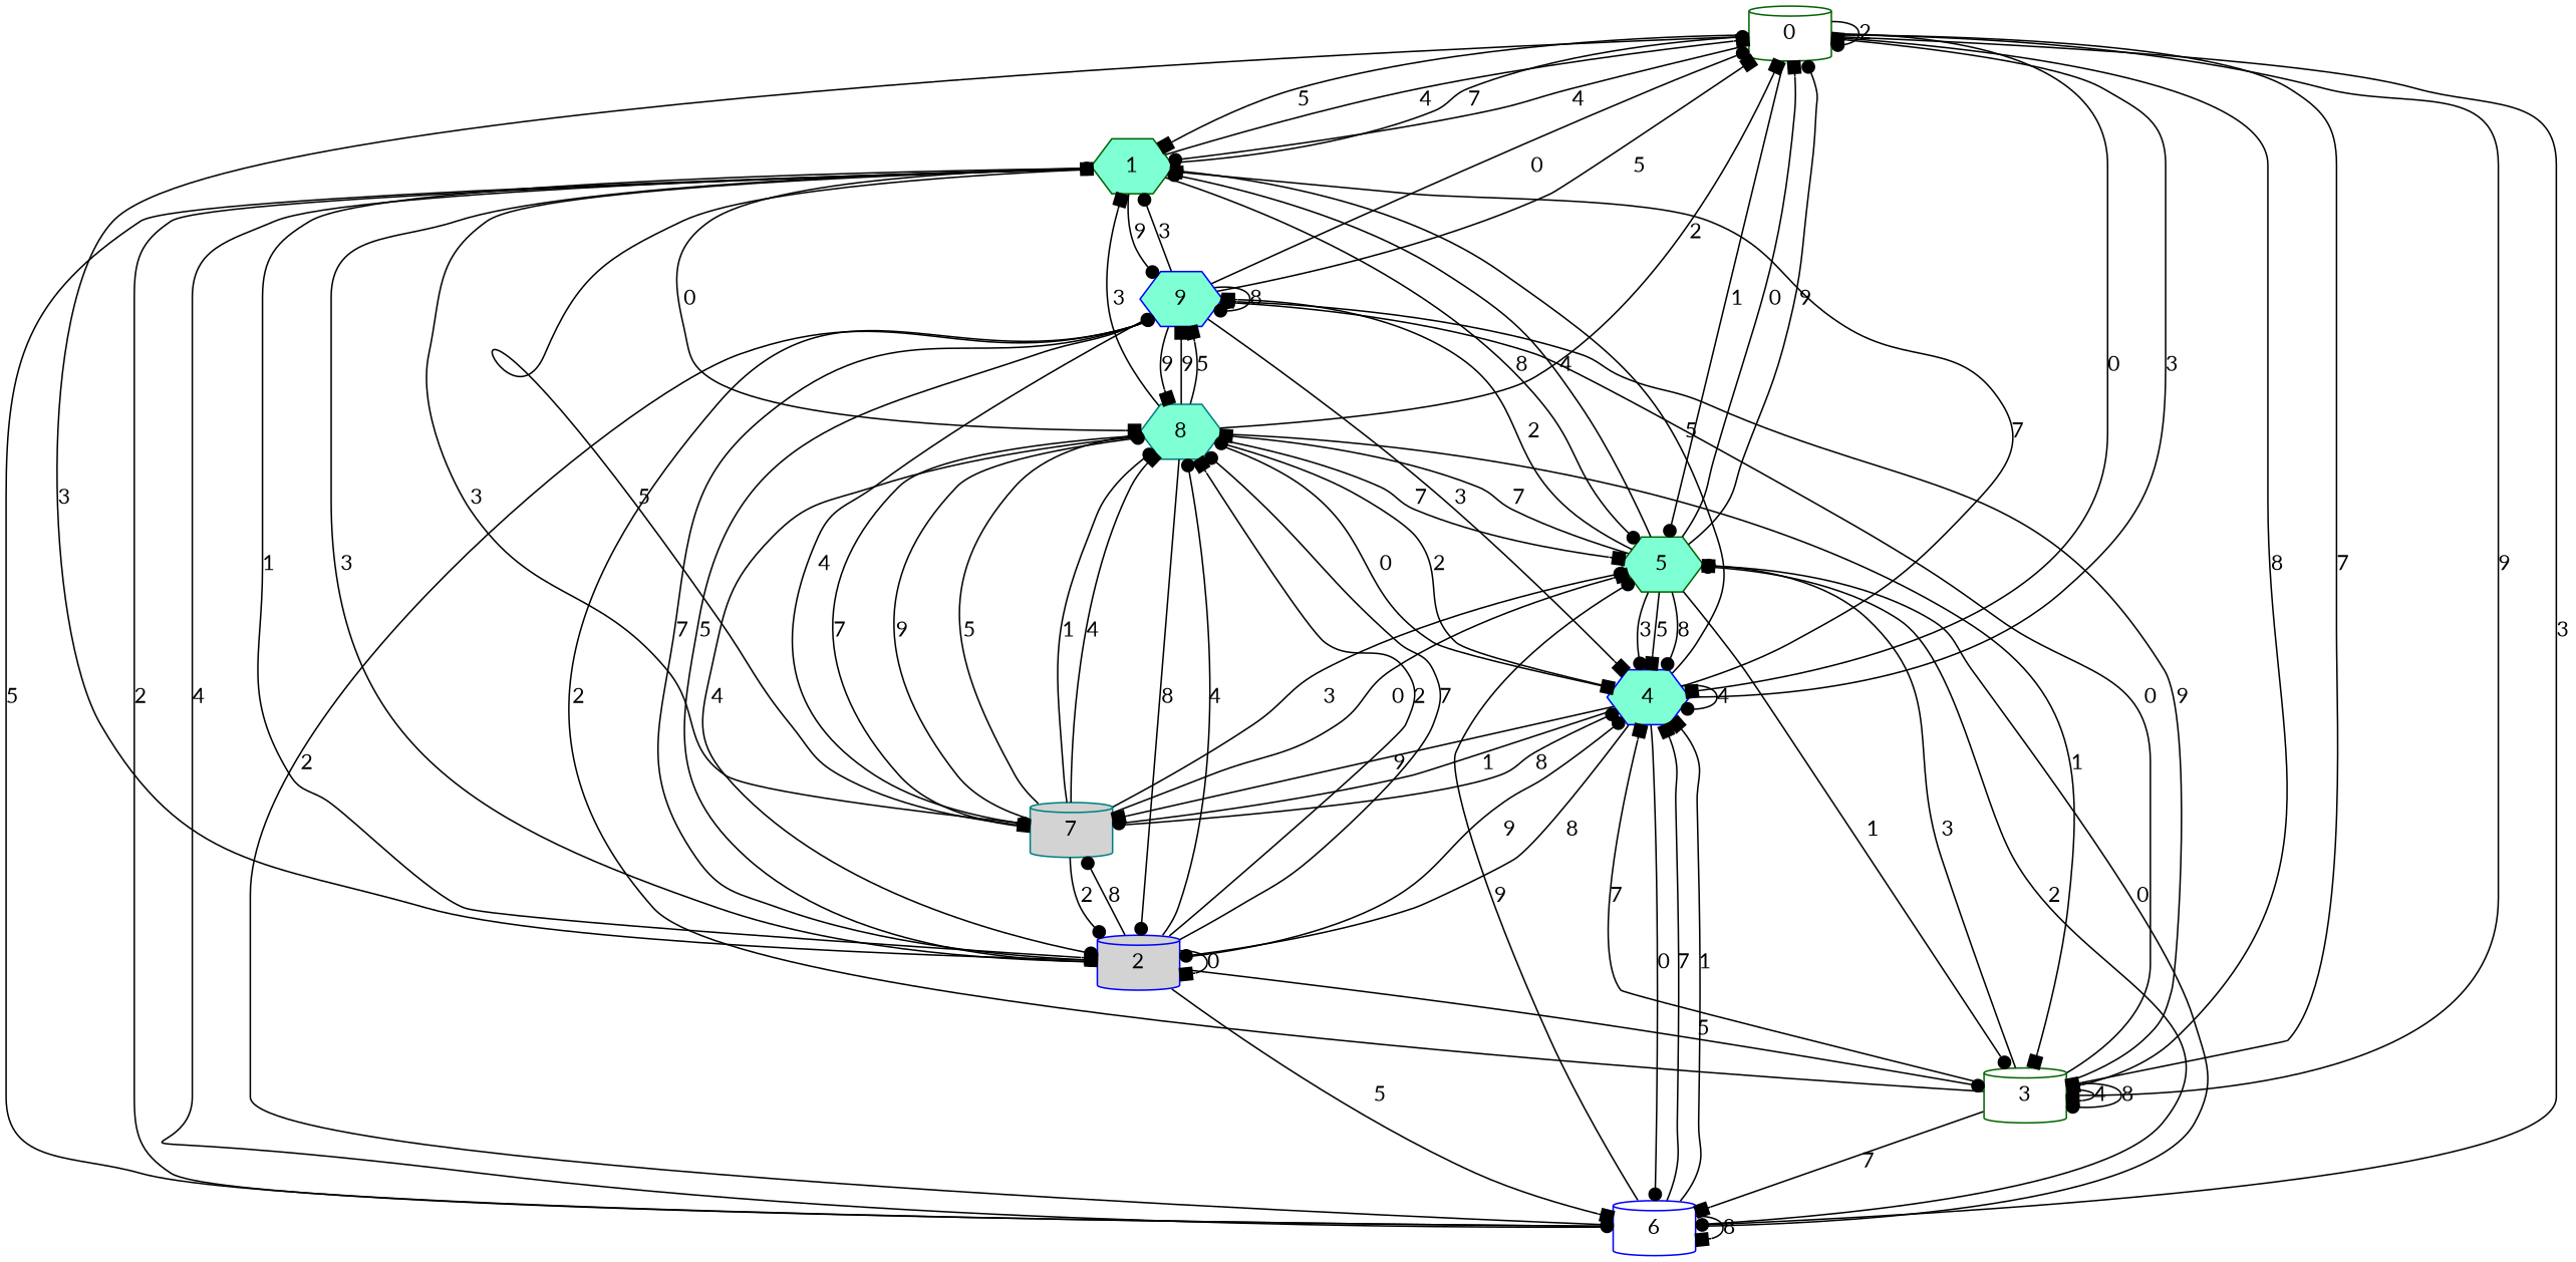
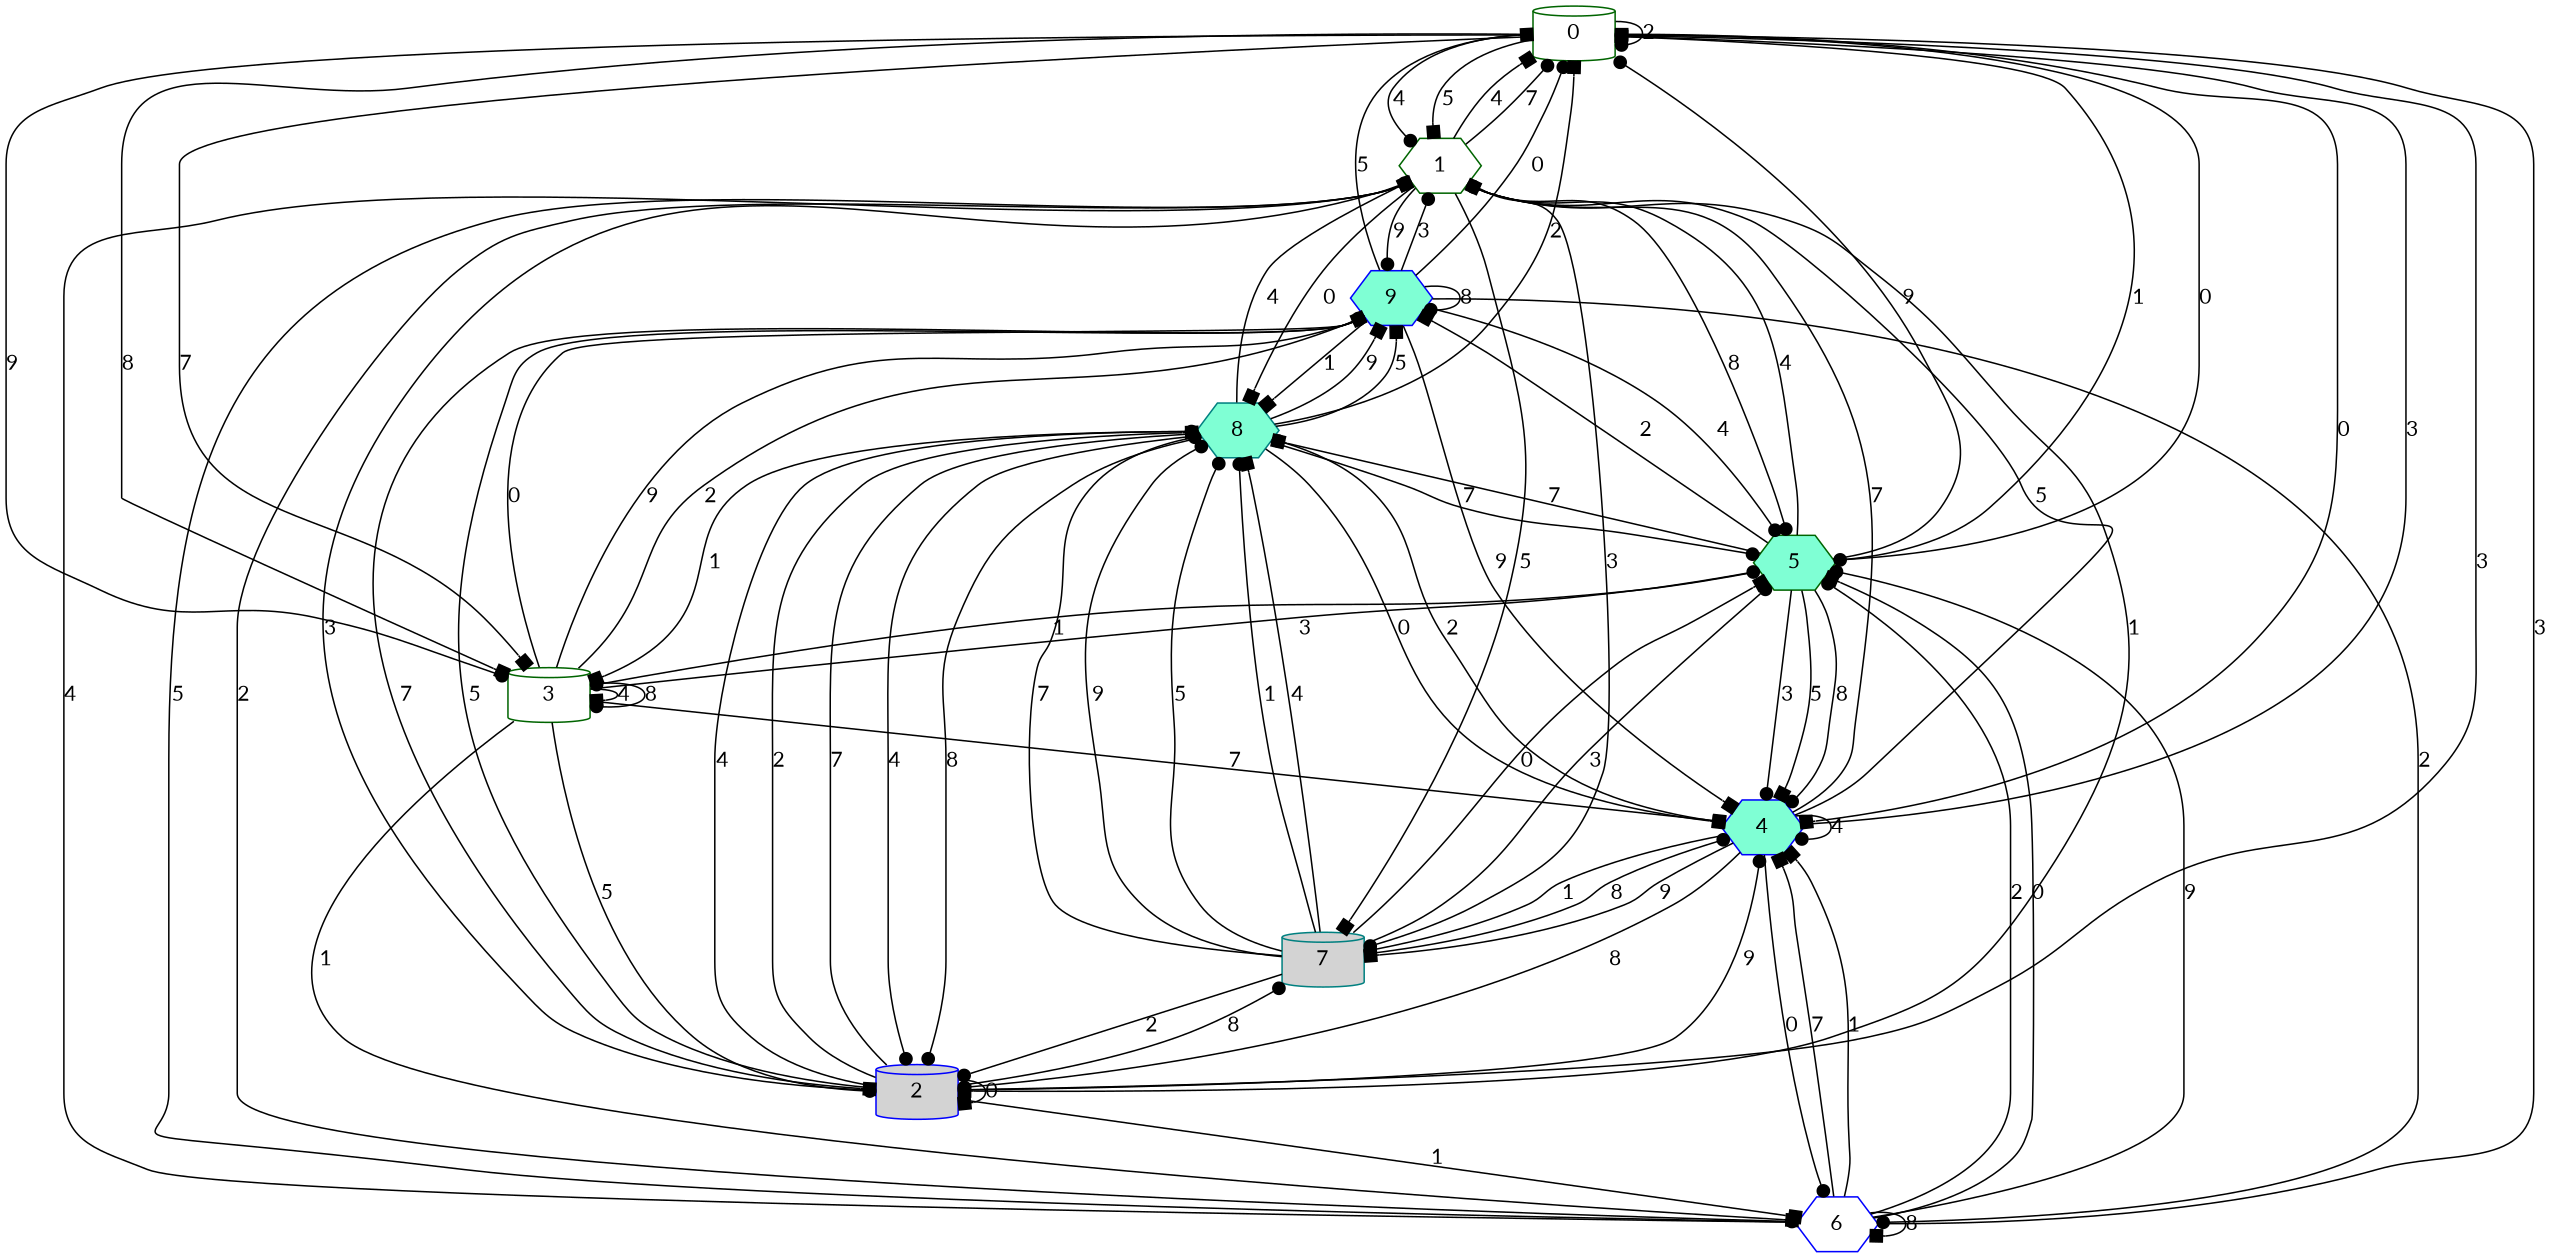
  digraph {
    fontname=Lato
    node [color=darkgreen fillcolor=aquamarine fontname=Lato shape=cylinder style=filled]
    edge [arrowhead=dot fontname=Lato]
    n1 [fillcolor=white label=0]
-   n2 [label=1 shape=hexagon]
+   n2 [fillcolor=white label=1 shape=hexagon]
    n3 [color=blue fillcolor=lightgrey label=2]
    n4 [fillcolor=white label=3]
    n5 [color=blue label=4 shape=hexagon]
    n6 [label=5 shape=hexagon]
-   n7 [color=blue fillcolor=white label=6]
+   n7 [color=blue fillcolor=white label=6 shape=hexagon]
    n8 [color=teal fillcolor=lightgrey label=7]
    n9 [color=teal label=8 shape=hexagon]
    n10 [color=blue label=9 shape=hexagon]
    n1 -> n1 [label=2]
    n1 -> n2 [label=4]
    n1 -> n2 [arrowhead=box label=5]
    n1 -> n3 [label=3]
    n1 -> n4 [arrowhead=box label=7]
    n1 -> n4 [label=9]
    n1 -> n4 [arrowhead=box label=8]
    n1 -> n5 [arrowhead=box label=0]
    n1 -> n6 [label=1]
    n2 -> n1 [arrowhead=box label=4]
    n2 -> n1 [label=7]
    n2 -> n3 [arrowhead=box label=1]
    n2 -> n6 [label=8]
    n2 -> n7 [label=2]
    n2 -> n8 [label=3]
    n2 -> n8 [arrowhead=box label=5]
    n2 -> n9 [arrowhead=box label=0]
    n2 -> n10 [label=9]
    n3 -> n2 [label=3]
    n3 -> n3 [arrowhead=box label=0]
    n3 -> n5 [label=9]
-   n3 -> n7 [arrowhead=box label=5]
+   n3 -> n7 [arrowhead=box label=1]
    n3 -> n8 [label=8]
    n3 -> n9 [label=4]
    n3 -> n9 [arrowhead=box label=2]
    n3 -> n9 [label=7]
    n3 -> n10 [label=5]
-   n3 -> n4 [label=5]
+   n4 -> n3 [label=5]
    n4 -> n4 [arrowhead=box label=4]
    n4 -> n4 [label=8]
    n4 -> n5 [arrowhead=box label=7]
    n4 -> n6 [label=3]
-   n4 -> n7 [arrowhead=box label=7]
+   n4 -> n7 [arrowhead=box label=1]
    n4 -> n10 [label=2]
    n4 -> n10 [label=0]
    n4 -> n10 [arrowhead=box label=9]
    n5 -> n1 [arrowhead=box label=3]
    n5 -> n2 [arrowhead=box label=7]
    n5 -> n2 [label=5]
    n5 -> n3 [label=8]
    n5 -> n5 [label=4]
    n5 -> n7 [label=0]
    n5 -> n8 [arrowhead=box label=9]
    n5 -> n8 [label=1]
    n5 -> n9 [label=2]
    n6 -> n1 [arrowhead=box label=0]
    n6 -> n1 [label=9]
    n6 -> n2 [label=4]
    n6 -> n4 [label=1]
    n6 -> n5 [label=3]
    n6 -> n5 [arrowhead=box label=5]
    n6 -> n5 [label=8]
    n6 -> n9 [arrowhead=box label=7]
    n6 -> n10 [arrowhead=box label=2]
-   n1 -> n7 [label=3]
+   n7 -> n1 [label=3]
    n7 -> n2 [label=4]
    n7 -> n2 [arrowhead=box label=5]
    n7 -> n5 [arrowhead=box label=7]
    n7 -> n5 [arrowhead=box label=1]
    n7 -> n6 [label=2]
    n7 -> n6 [arrowhead=box label=0]
    n7 -> n6 [label=9]
    n7 -> n7 [arrowhead=box label=8]
    n8 -> n3 [label=2]
    n8 -> n5 [label=8]
    n8 -> n6 [label=3]
    n8 -> n6 [arrowhead=box label=0]
    n8 -> n9 [arrowhead=box label=4]
    n8 -> n9 [label=7]
    n8 -> n9 [label=9]
    n8 -> n9 [label=5]
    n8 -> n9 [label=1]
    n9 -> n1 [arrowhead=box label=2]
-   n9 -> n2 [arrowhead=box label=3]
+   n9 -> n2 [arrowhead=box label=4]
    n9 -> n3 [label=4]
    n9 -> n3 [label=8]
    n9 -> n4 [arrowhead=box label=1]
    n9 -> n5 [arrowhead=box label=0]
-   n9 -> n6 [arrowhead=box label=7]
+   n9 -> n6 [label=7]
    n9 -> n10 [arrowhead=box label=9]
    n9 -> n10 [arrowhead=box label=5]
    n10 -> n1 [label=0]
    n10 -> n1 [arrowhead=box label=5]
    n10 -> n2 [label=3]
    n10 -> n3 [arrowhead=box label=7]
-   n10 -> n5 [arrowhead=box label=3]
-   n10 -> n8 [label=4]
+   n10 -> n5 [arrowhead=box label=9]
+   n10 -> n6 [label=4]
    n10 -> n7 [label=2]
-   n10 -> n9 [arrowhead=box label=9]
+   n10 -> n9 [arrowhead=box label=1]
    n10 -> n10 [label=8]
  }
